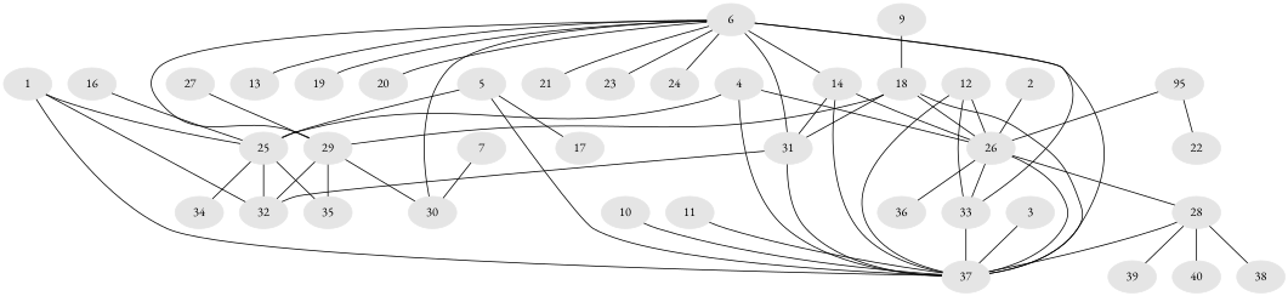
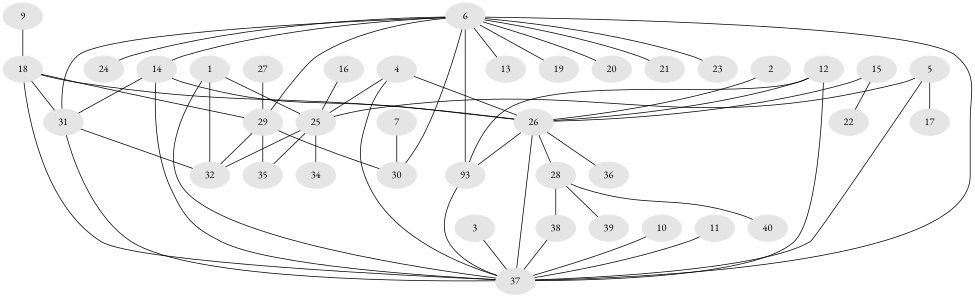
  graph {
    fontname="EB Garamond"
    node [color=gray90 fontname="EB Garamond" style=filled]
    edge [fontname="EB Garamond" weight=1.0]
    1
    25
    32
    37
    34
    35
    2
    26
-   33
+   33 [label=93]
    28
    36
    3
    4
    5
    17
    6
    13
    14
    19
    20
    21
    23
    24
    29
    30
    31
    7
    9
    18
    10
    11
    12
-   15 [label=95]
+   15
    22
    16
    38
    39
    40
    27
    1 -- 25
    1 -- 32
    1 -- 37
    25 -- 32
    25 -- 34
    25 -- 35
    2 -- 26
    26 -- 37 [weight=2.0]
    26 -- 33 [weight=2.0]
    26 -- 28
    26 -- 36
    33 -- 37 [weight=2.0]
-   28 -- 37 [weight=3.0]
+   38 -- 37 [weight=3.0]
    28 -- 38
    28 -- 39
    28 -- 40
    3 -- 37
    4 -- 25
    4 -- 37
    4 -- 26
    5 -- 25
    5 -- 37
    5 -- 17
    6 -- 37 [weight=2.0]
    6 -- 33 [weight=2.0]
    6 -- 13
    6 -- 14 [weight=2.0]
    6 -- 19
    6 -- 20
    6 -- 21
    6 -- 23
    6 -- 24
    6 -- 29
    6 -- 30
    6 -- 31 [weight=2.0]
    14 -- 37
    14 -- 26
    14 -- 31
    29 -- 32
    29 -- 35
    29 -- 30
    31 -- 32
    31 -- 37
    7 -- 30
    9 -- 18
    18 -- 37
    18 -- 26
    18 -- 29
    18 -- 31 [weight=2.0]
    10 -- 37
    11 -- 37
    12 -- 37
    12 -- 26
    12 -- 33
    15 -- 26
    15 -- 22
    16 -- 25
    27 -- 29
  }
